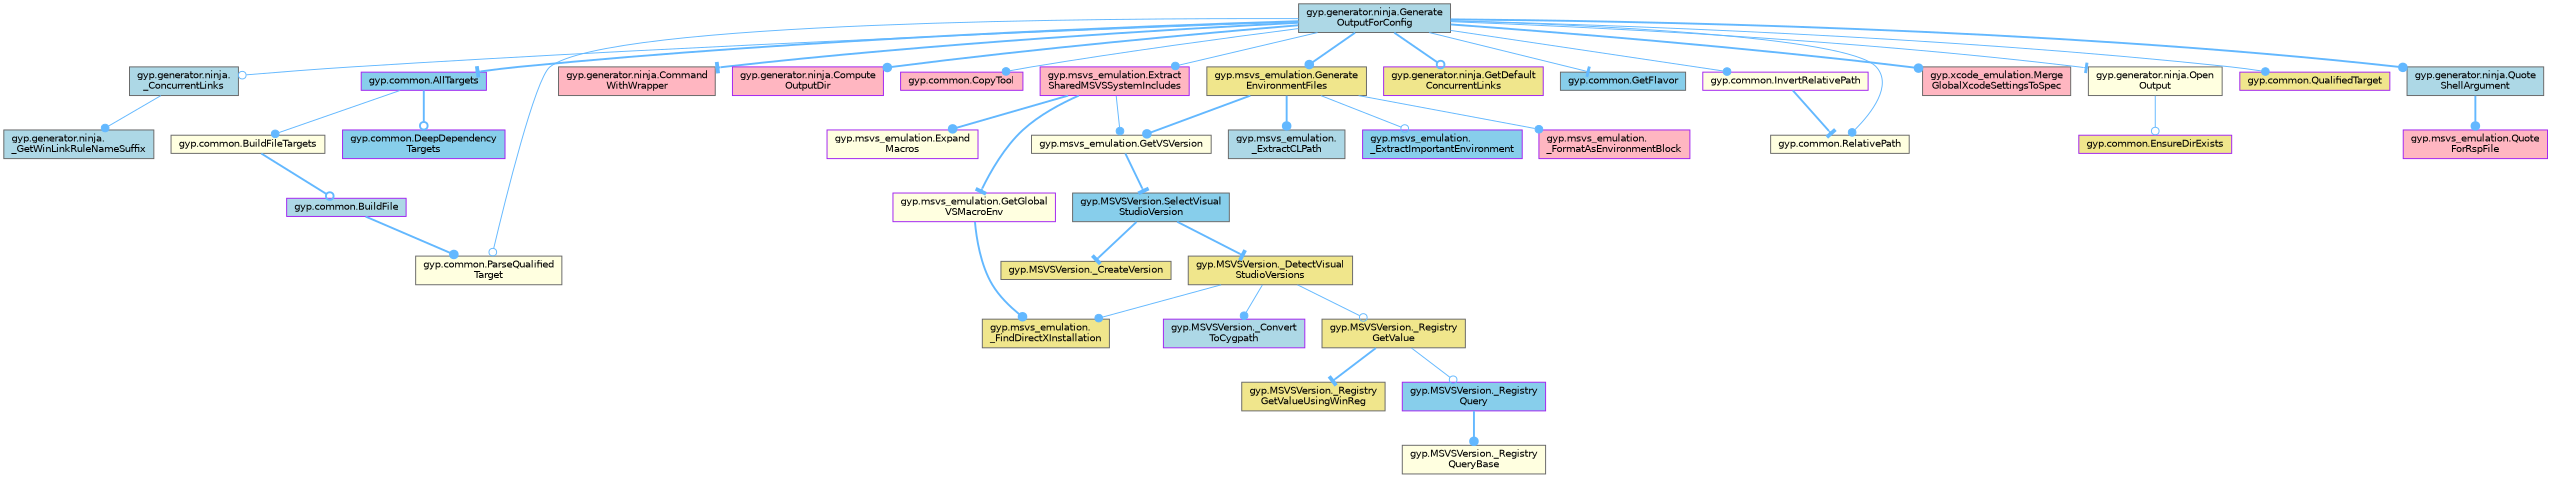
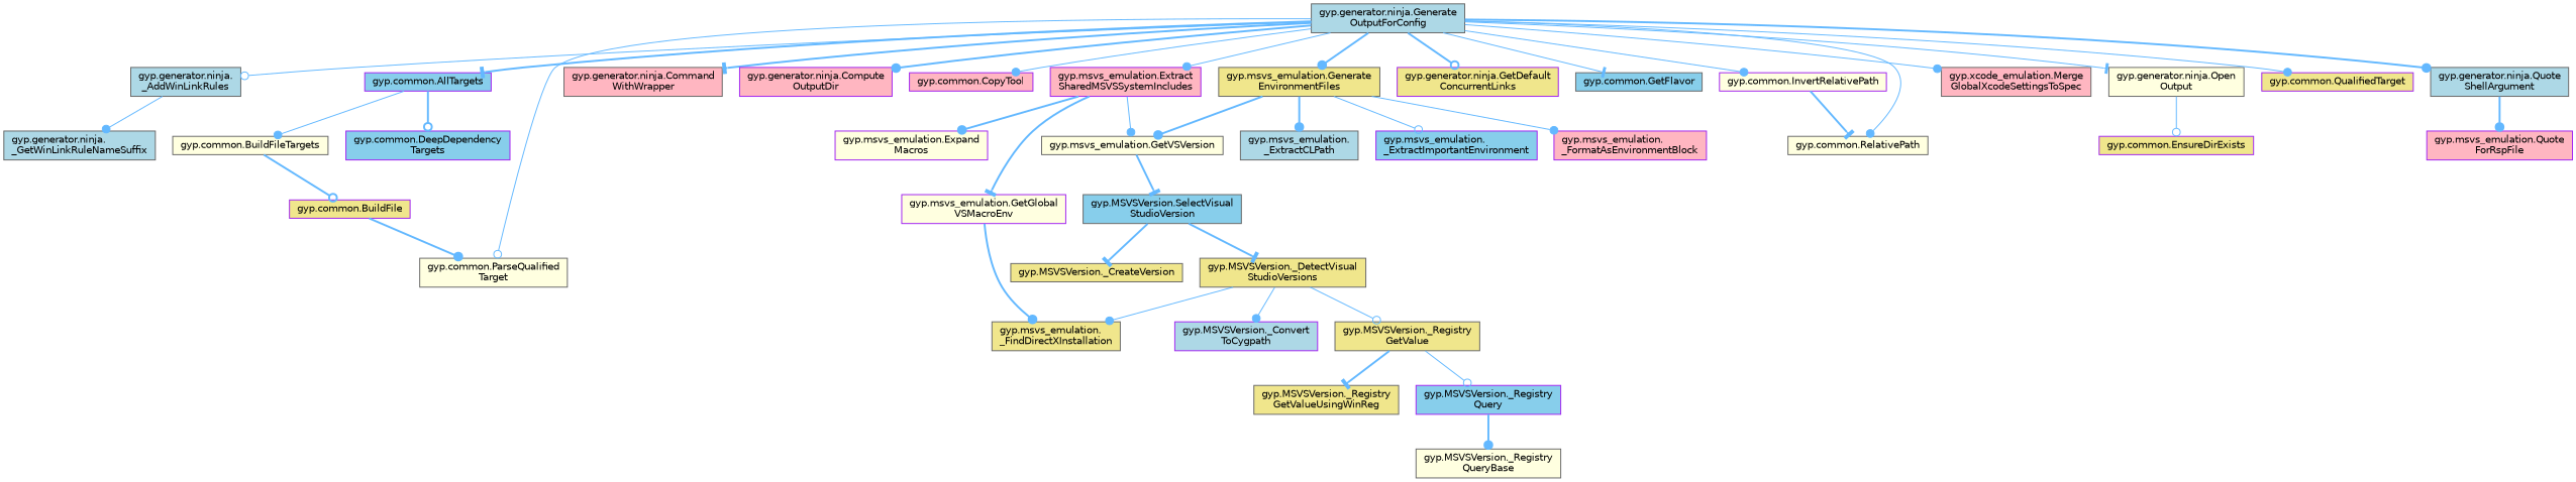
  digraph {
    rankdir=TB
    node [color=gray40 fillcolor=lightyellow fontname=Helvetica fontsize=10 shape=box style=filled]
    edge [arrowhead=dot color=steelblue1 fontname=Helvetica fontsize=10 labelfontname=Helvetica labelfontsize=10 style=bold]
    n1 [fillcolor=lightblue fontcolor=black height=0.2 label="gyp.generator.ninja.Generate\lOutputForConfig" width=0.4]
-   n2 [fillcolor=lightblue height=0.2 label="gyp.generator.ninja.\l_ConcurrentLinks" width=0.4]
+   n2 [fillcolor=lightblue height=0.2 label="gyp.generator.ninja.\l_AddWinLinkRules" width=0.4]
    n3 [color=purple fillcolor=skyblue height=0.2 label="gyp.common.AllTargets" width=0.4]
    n4 [height=0.2 label="gyp.common.ParseQualified\lTarget" width=0.4]
    n5 [fillcolor=lightpink height=0.2 label="gyp.generator.ninja.Command\lWithWrapper" width=0.4]
    n6 [color=purple fillcolor=lightpink height=0.2 label="gyp.generator.ninja.Compute\lOutputDir" width=0.4]
    n7 [color=purple fillcolor=lightpink height=0.2 label="gyp.common.CopyTool" width=0.4]
    n8 [color=purple fillcolor=lightpink height=0.2 label="gyp.msvs_emulation.Extract\lSharedMSVSSystemIncludes" width=0.4]
    n9 [fillcolor=khaki height=0.2 label="gyp.msvs_emulation.Generate\lEnvironmentFiles" width=0.4]
    n10 [color=purple fillcolor=khaki height=0.2 label="gyp.generator.ninja.GetDefault\lConcurrentLinks" width=0.4]
    n11 [fillcolor=skyblue height=0.2 label="gyp.common.GetFlavor" width=0.4]
    n12 [color=purple height=0.2 label="gyp.common.InvertRelativePath" width=0.4]
    n13 [height=0.2 label="gyp.common.RelativePath" width=0.4]
    n14 [fillcolor=lightpink height=0.2 label="gyp.xcode_emulation.Merge\lGlobalXcodeSettingsToSpec" width=0.4]
    n15 [height=0.2 label="gyp.generator.ninja.Open\lOutput" width=0.4]
    n16 [color=purple fillcolor=khaki height=0.2 label="gyp.common.QualifiedTarget" width=0.4]
    n17 [fillcolor=lightblue height=0.2 label="gyp.generator.ninja.Quote\lShellArgument" width=0.4]
    n18 [fillcolor=lightblue height=0.2 label="gyp.generator.ninja.\l_GetWinLinkRuleNameSuffix" width=0.4]
    n19 [height=0.2 label="gyp.common.BuildFileTargets" width=0.4]
    n20 [color=purple fillcolor=skyblue height=0.2 label="gyp.common.DeepDependency\lTargets" width=0.4]
    n21 [color=purple height=0.2 label="gyp.msvs_emulation.Expand\lMacros" width=0.4]
    n22 [color=purple height=0.2 label="gyp.msvs_emulation.GetGlobal\lVSMacroEnv" width=0.4]
    n23 [height=0.2 label="gyp.msvs_emulation.GetVSVersion" width=0.4]
    n24 [fillcolor=lightblue height=0.2 label="gyp.msvs_emulation.\l_ExtractCLPath" width=0.4]
    n25 [color=purple fillcolor=skyblue height=0.2 label="gyp.msvs_emulation.\l_ExtractImportantEnvironment" width=0.4]
    n26 [color=purple fillcolor=lightpink height=0.2 label="gyp.msvs_emulation.\l_FormatAsEnvironmentBlock" width=0.4]
    n27 [color=purple fillcolor=khaki height=0.2 label="gyp.common.EnsureDirExists" width=0.4]
    n28 [color=purple fillcolor=lightpink height=0.2 label="gyp.msvs_emulation.Quote\lForRspFile" width=0.4]
-   n29 [color=purple fillcolor=lightblue height=0.2 label="gyp.common.BuildFile" width=0.4]
+   n29 [color=purple fillcolor=khaki height=0.2 label="gyp.common.BuildFile" width=0.4]
    n30 [fillcolor=khaki height=0.2 label="gyp.msvs_emulation.\l_FindDirectXInstallation" width=0.4]
    n31 [fillcolor=skyblue height=0.2 label="gyp.MSVSVersion.SelectVisual\lStudioVersion" width=0.4]
    n32 [fillcolor=khaki height=0.2 label="gyp.MSVSVersion._CreateVersion" width=0.4]
    n33 [fillcolor=khaki height=0.2 label="gyp.MSVSVersion._DetectVisual\lStudioVersions" width=0.4]
    n34 [color=purple fillcolor=lightblue height=0.2 label="gyp.MSVSVersion._Convert\lToCygpath" width=0.4]
    n35 [fillcolor=khaki height=0.2 label="gyp.MSVSVersion._Registry\lGetValue" width=0.4]
    n36 [fillcolor=khaki height=0.2 label="gyp.MSVSVersion._Registry\lGetValueUsingWinReg" width=0.4]
    n37 [color=purple fillcolor=skyblue height=0.2 label="gyp.MSVSVersion._Registry\lQuery" width=0.4]
    n38 [height=0.2 label="gyp.MSVSVersion._Registry\lQueryBase" width=0.4]
    n1 -> n2 [arrowhead=odot style=solid]
    n1 -> n3 [arrowhead=tee]
    n1 -> n4 [arrowhead=odot style=solid]
    n1 -> n5 [arrowhead=tee]
    n1 -> n6
    n1 -> n7 [style=solid]
    n1 -> n8 [style=solid]
    n1 -> n9
    n1 -> n10 [arrowhead=odot]
    n1 -> n11 [arrowhead=tee style=solid]
    n1 -> n12 [style=solid]
    n1 -> n13 [style=solid]
-   n1 -> n14
+   n1 -> n14 [style=solid]
    n1 -> n15 [arrowhead=tee style=solid]
    n1 -> n16 [style=solid]
    n1 -> n17
    n2 -> n18 [style=solid]
    n3 -> n19 [style=solid]
    n3 -> n20 [arrowhead=odot]
    n8 -> n21
    n8 -> n22 [arrowhead=tee]
    n8 -> n23 [style=solid]
    n9 -> n23
    n9 -> n24
    n9 -> n25 [arrowhead=odot style=solid]
    n9 -> n26 [style=solid]
    n12 -> n13 [arrowhead=tee]
    n15 -> n27 [arrowhead=odot style=solid]
    n17 -> n28
    n19 -> n29 [arrowhead=odot]
    n22 -> n30
    n23 -> n31 [arrowhead=tee]
    n29 -> n4
    n31 -> n32 [arrowhead=tee]
    n31 -> n33 [arrowhead=tee]
    n33 -> n30 [style=solid]
    n33 -> n34 [style=solid]
    n33 -> n35 [arrowhead=odot style=solid]
    n35 -> n36 [arrowhead=tee]
    n35 -> n37 [arrowhead=odot style=solid]
    n37 -> n38
  }
